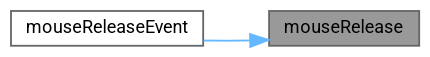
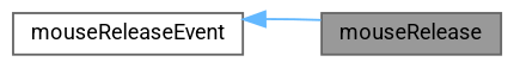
  digraph {
    rankdir=RL
    fontname=Roboto
    node [fontname=Roboto fontsize=10 shape=box style=filled]
    n1 [color=gray40 fillcolor=grey60 fontcolor=black height=0.2 label=mouseRelease width=0.4]
    n2 [color=grey40 fillcolor=white height=0.2 label=mouseReleaseEvent width=0.4]
-   n1 -> n2 [color=steelblue1 dir=back fontname=Roboto fontsize=10 labelfontname=Helvetica labelfontsize=10 style=solid]
+   n2 -> n1 [color=steelblue1 dir=back fontname=Roboto fontsize=10 labelfontname=Helvetica labelfontsize=10 style=solid]
  }
